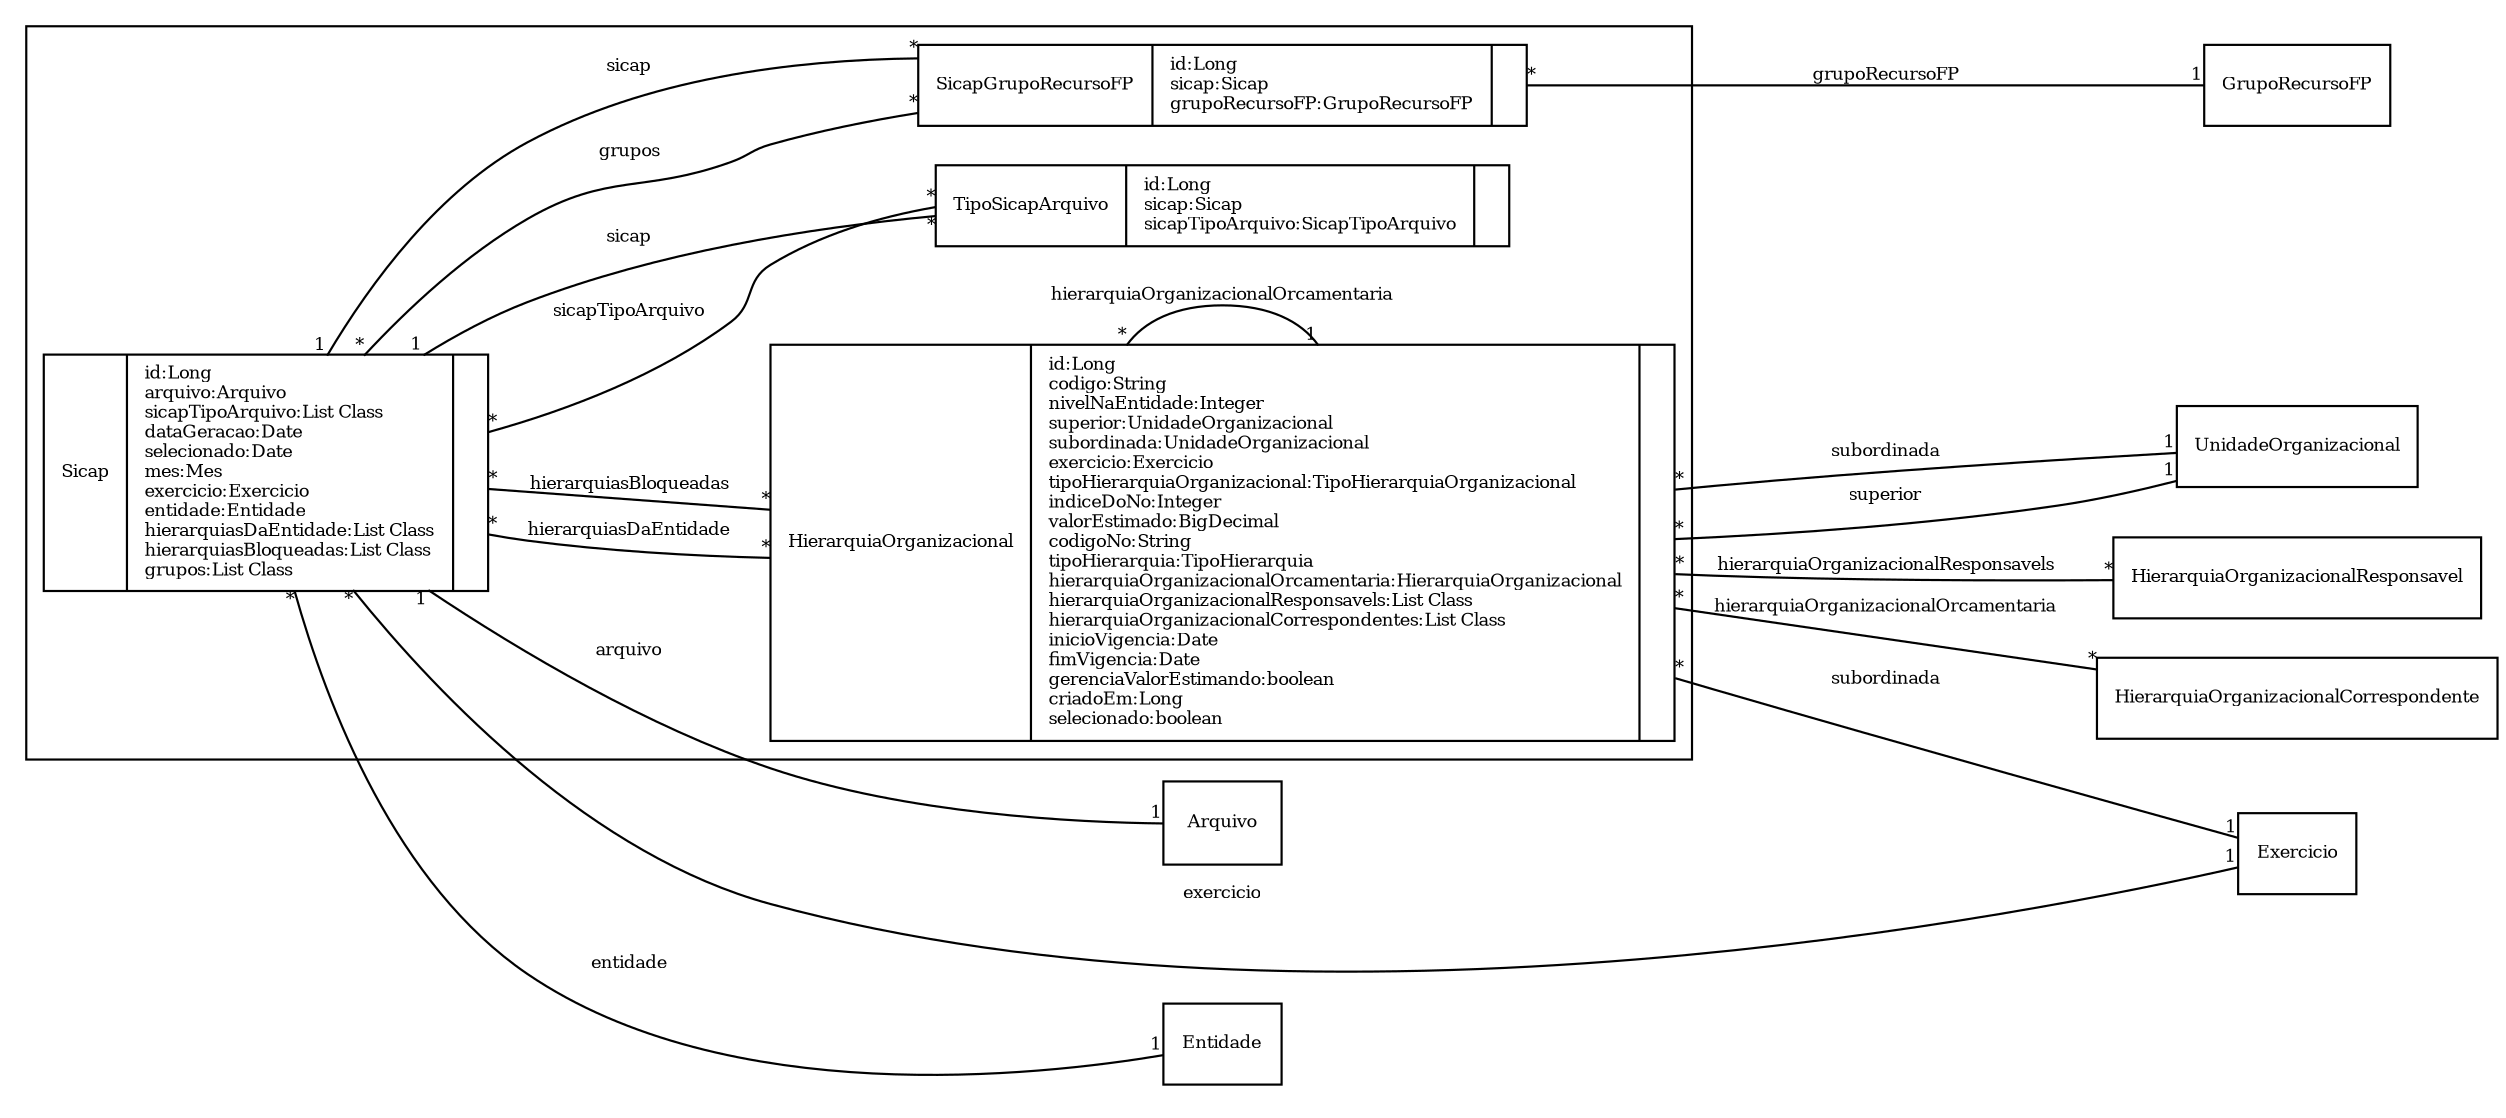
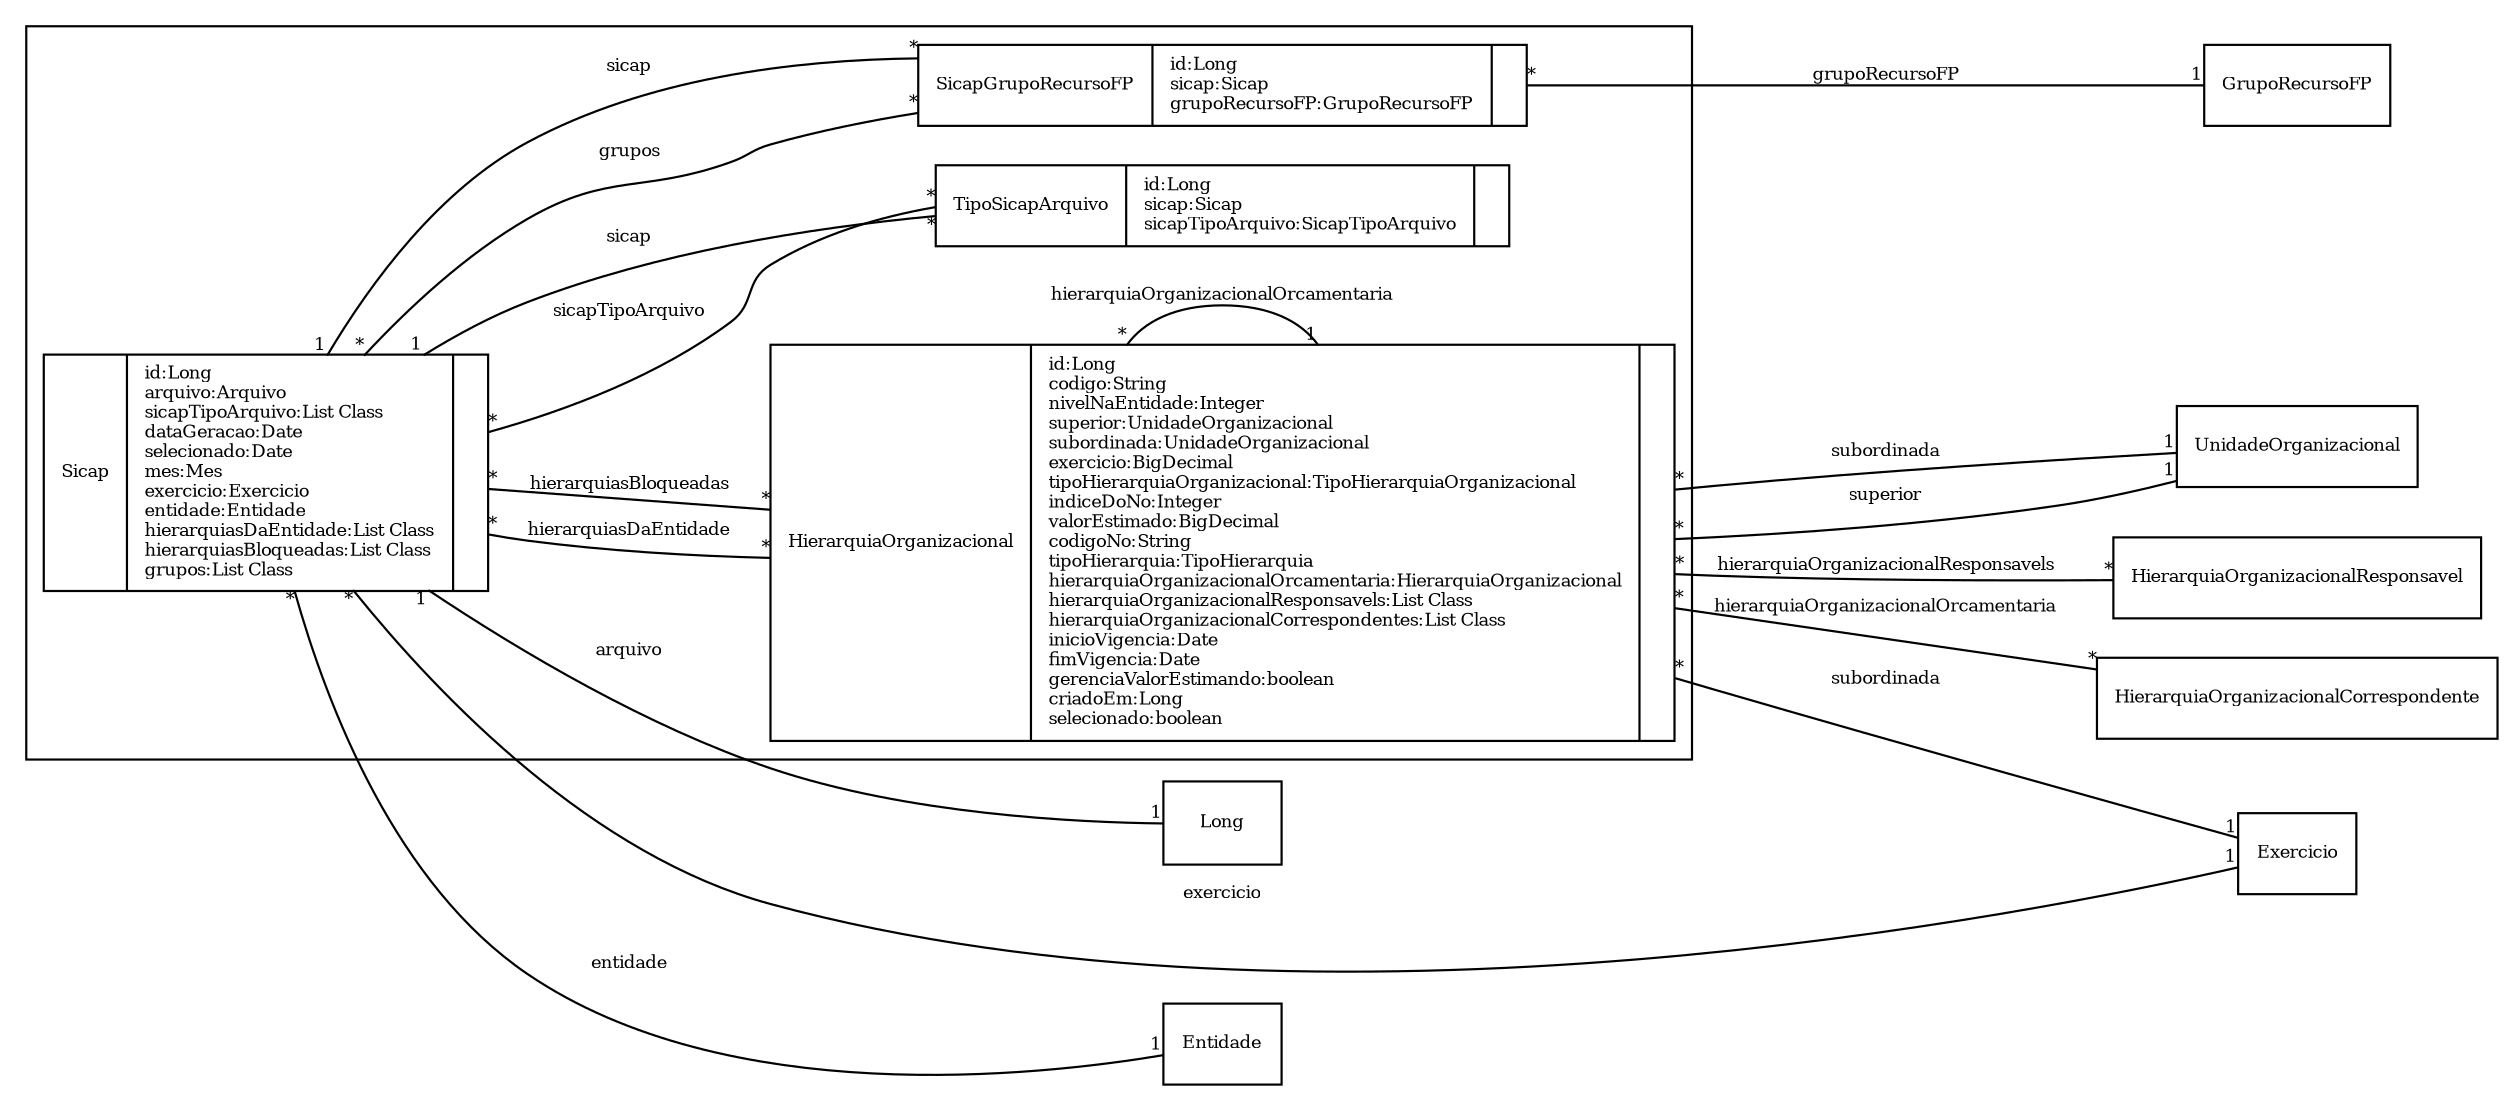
  digraph {
    fontname="Times-Roman"
    fontsize=8
    rankdir=LR
    node [fontname="Times-Roman" fontsize=8 shape=record]
    edge [arrowhead=none fontname="Times-Roman" fontsize=8 headlabel=1 taillabel="*"]
    n1 [label="{Sicap|id:Long\larquivo:Arquivo\lsicapTipoArquivo:List Class\ldataGeracao:Date\lselecionado:Date\lmes:Mes\lexercicio:Exercicio\lentidade:Entidade\lhierarquiasDaEntidade:List Class\lhierarquiasBloqueadas:List Class\lgrupos:List Class\l|\l}"]
    n2 [label="{TipoSicapArquivo|id:Long\lsicap:Sicap\lsicapTipoArquivo:SicapTipoArquivo\l|\l}"]
-   n3 [label="{HierarquiaOrganizacional|id:Long\lcodigo:String\lnivelNaEntidade:Integer\lsuperior:UnidadeOrganizacional\lsubordinada:UnidadeOrganizacional\lexercicio:Exercicio\ltipoHierarquiaOrganizacional:TipoHierarquiaOrganizacional\lindiceDoNo:Integer\lvalorEstimado:BigDecimal\lcodigoNo:String\ltipoHierarquia:TipoHierarquia\lhierarquiaOrganizacionalOrcamentaria:HierarquiaOrganizacional\lhierarquiaOrganizacionalResponsavels:List Class\lhierarquiaOrganizacionalCorrespondentes:List Class\linicioVigencia:Date\lfimVigencia:Date\lgerenciaValorEstimando:boolean\lcriadoEm:Long\lselecionado:boolean\l|\l}"]
+   n3 [label="{HierarquiaOrganizacional|id:Long\lcodigo:String\lnivelNaEntidade:Integer\lsuperior:UnidadeOrganizacional\lsubordinada:UnidadeOrganizacional\lexercicio:BigDecimal\ltipoHierarquiaOrganizacional:TipoHierarquiaOrganizacional\lindiceDoNo:Integer\lvalorEstimado:BigDecimal\lcodigoNo:String\ltipoHierarquia:TipoHierarquia\lhierarquiaOrganizacionalOrcamentaria:HierarquiaOrganizacional\lhierarquiaOrganizacionalResponsavels:List Class\lhierarquiaOrganizacionalCorrespondentes:List Class\linicioVigencia:Date\lfimVigencia:Date\lgerenciaValorEstimando:boolean\lcriadoEm:Long\lselecionado:boolean\l|\l}"]
    n4 [label="{SicapGrupoRecursoFP|id:Long\lsicap:Sicap\lgrupoRecursoFP:GrupoRecursoFP\l|\l}"]
-   Arquivo
+   Arquivo [label=Long]
    Exercicio
    Entidade
    UnidadeOrganizacional
    HierarquiaOrganizacionalResponsavel
    HierarquiaOrganizacionalCorrespondente
    GrupoRecursoFP
    subgraph cluster_1 {
      n1
      n2
      n3
      n4
    }
    n1 -> n2 [headlabel="*" label=sicapTipoArquivo]
    n1 -> n3 [headlabel="*" label=hierarquiasDaEntidade]
    n1 -> n3 [headlabel="*" label=hierarquiasBloqueadas]
    n1 -> n4 [headlabel="*" label=grupos]
    n1 -> Arquivo [label=arquivo taillabel=1]
    n1 -> Exercicio [label=exercicio]
    n1 -> Entidade [label=entidade]
    n2 -> n1 [label=sicap]
    n3 -> n3 [label=hierarquiaOrganizacionalOrcamentaria]
    n3 -> Exercicio [label=subordinada]
    n3 -> UnidadeOrganizacional [label=superior]
    n3 -> UnidadeOrganizacional [label=subordinada]
    n3 -> HierarquiaOrganizacionalResponsavel [headlabel="*" label=hierarquiaOrganizacionalResponsavels]
    n3 -> HierarquiaOrganizacionalCorrespondente [headlabel="*" label=hierarquiaOrganizacionalOrcamentaria]
    n4 -> n1 [label=sicap]
    n4 -> GrupoRecursoFP [label=grupoRecursoFP]
  }
